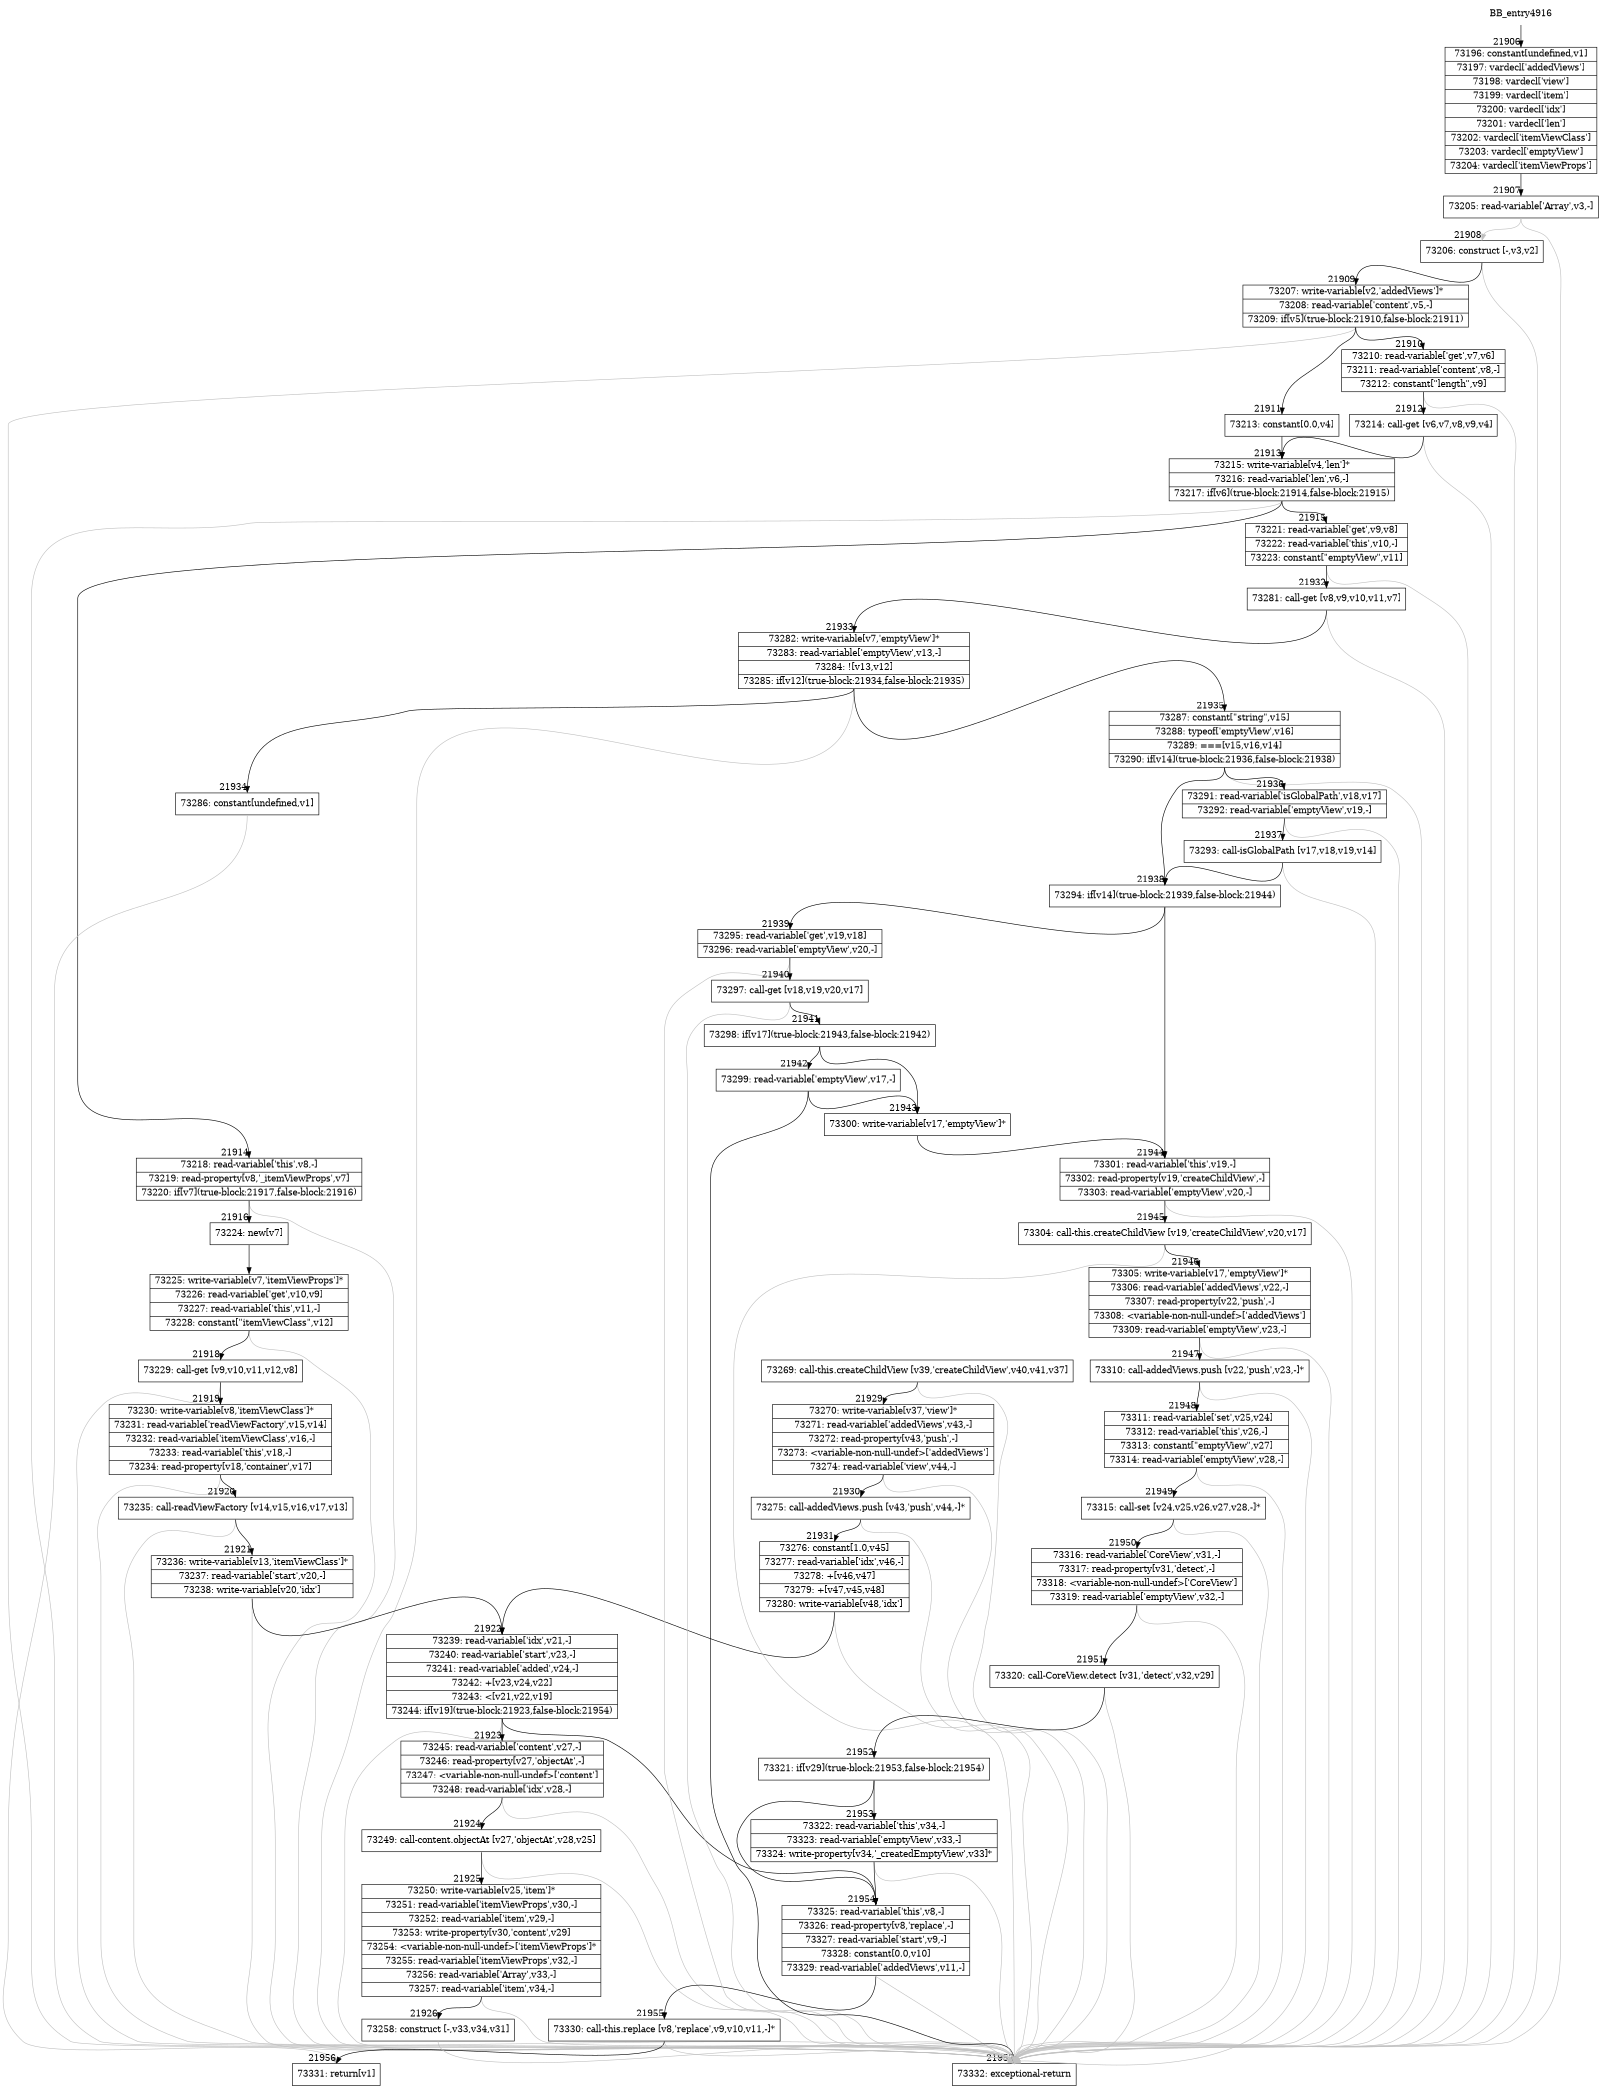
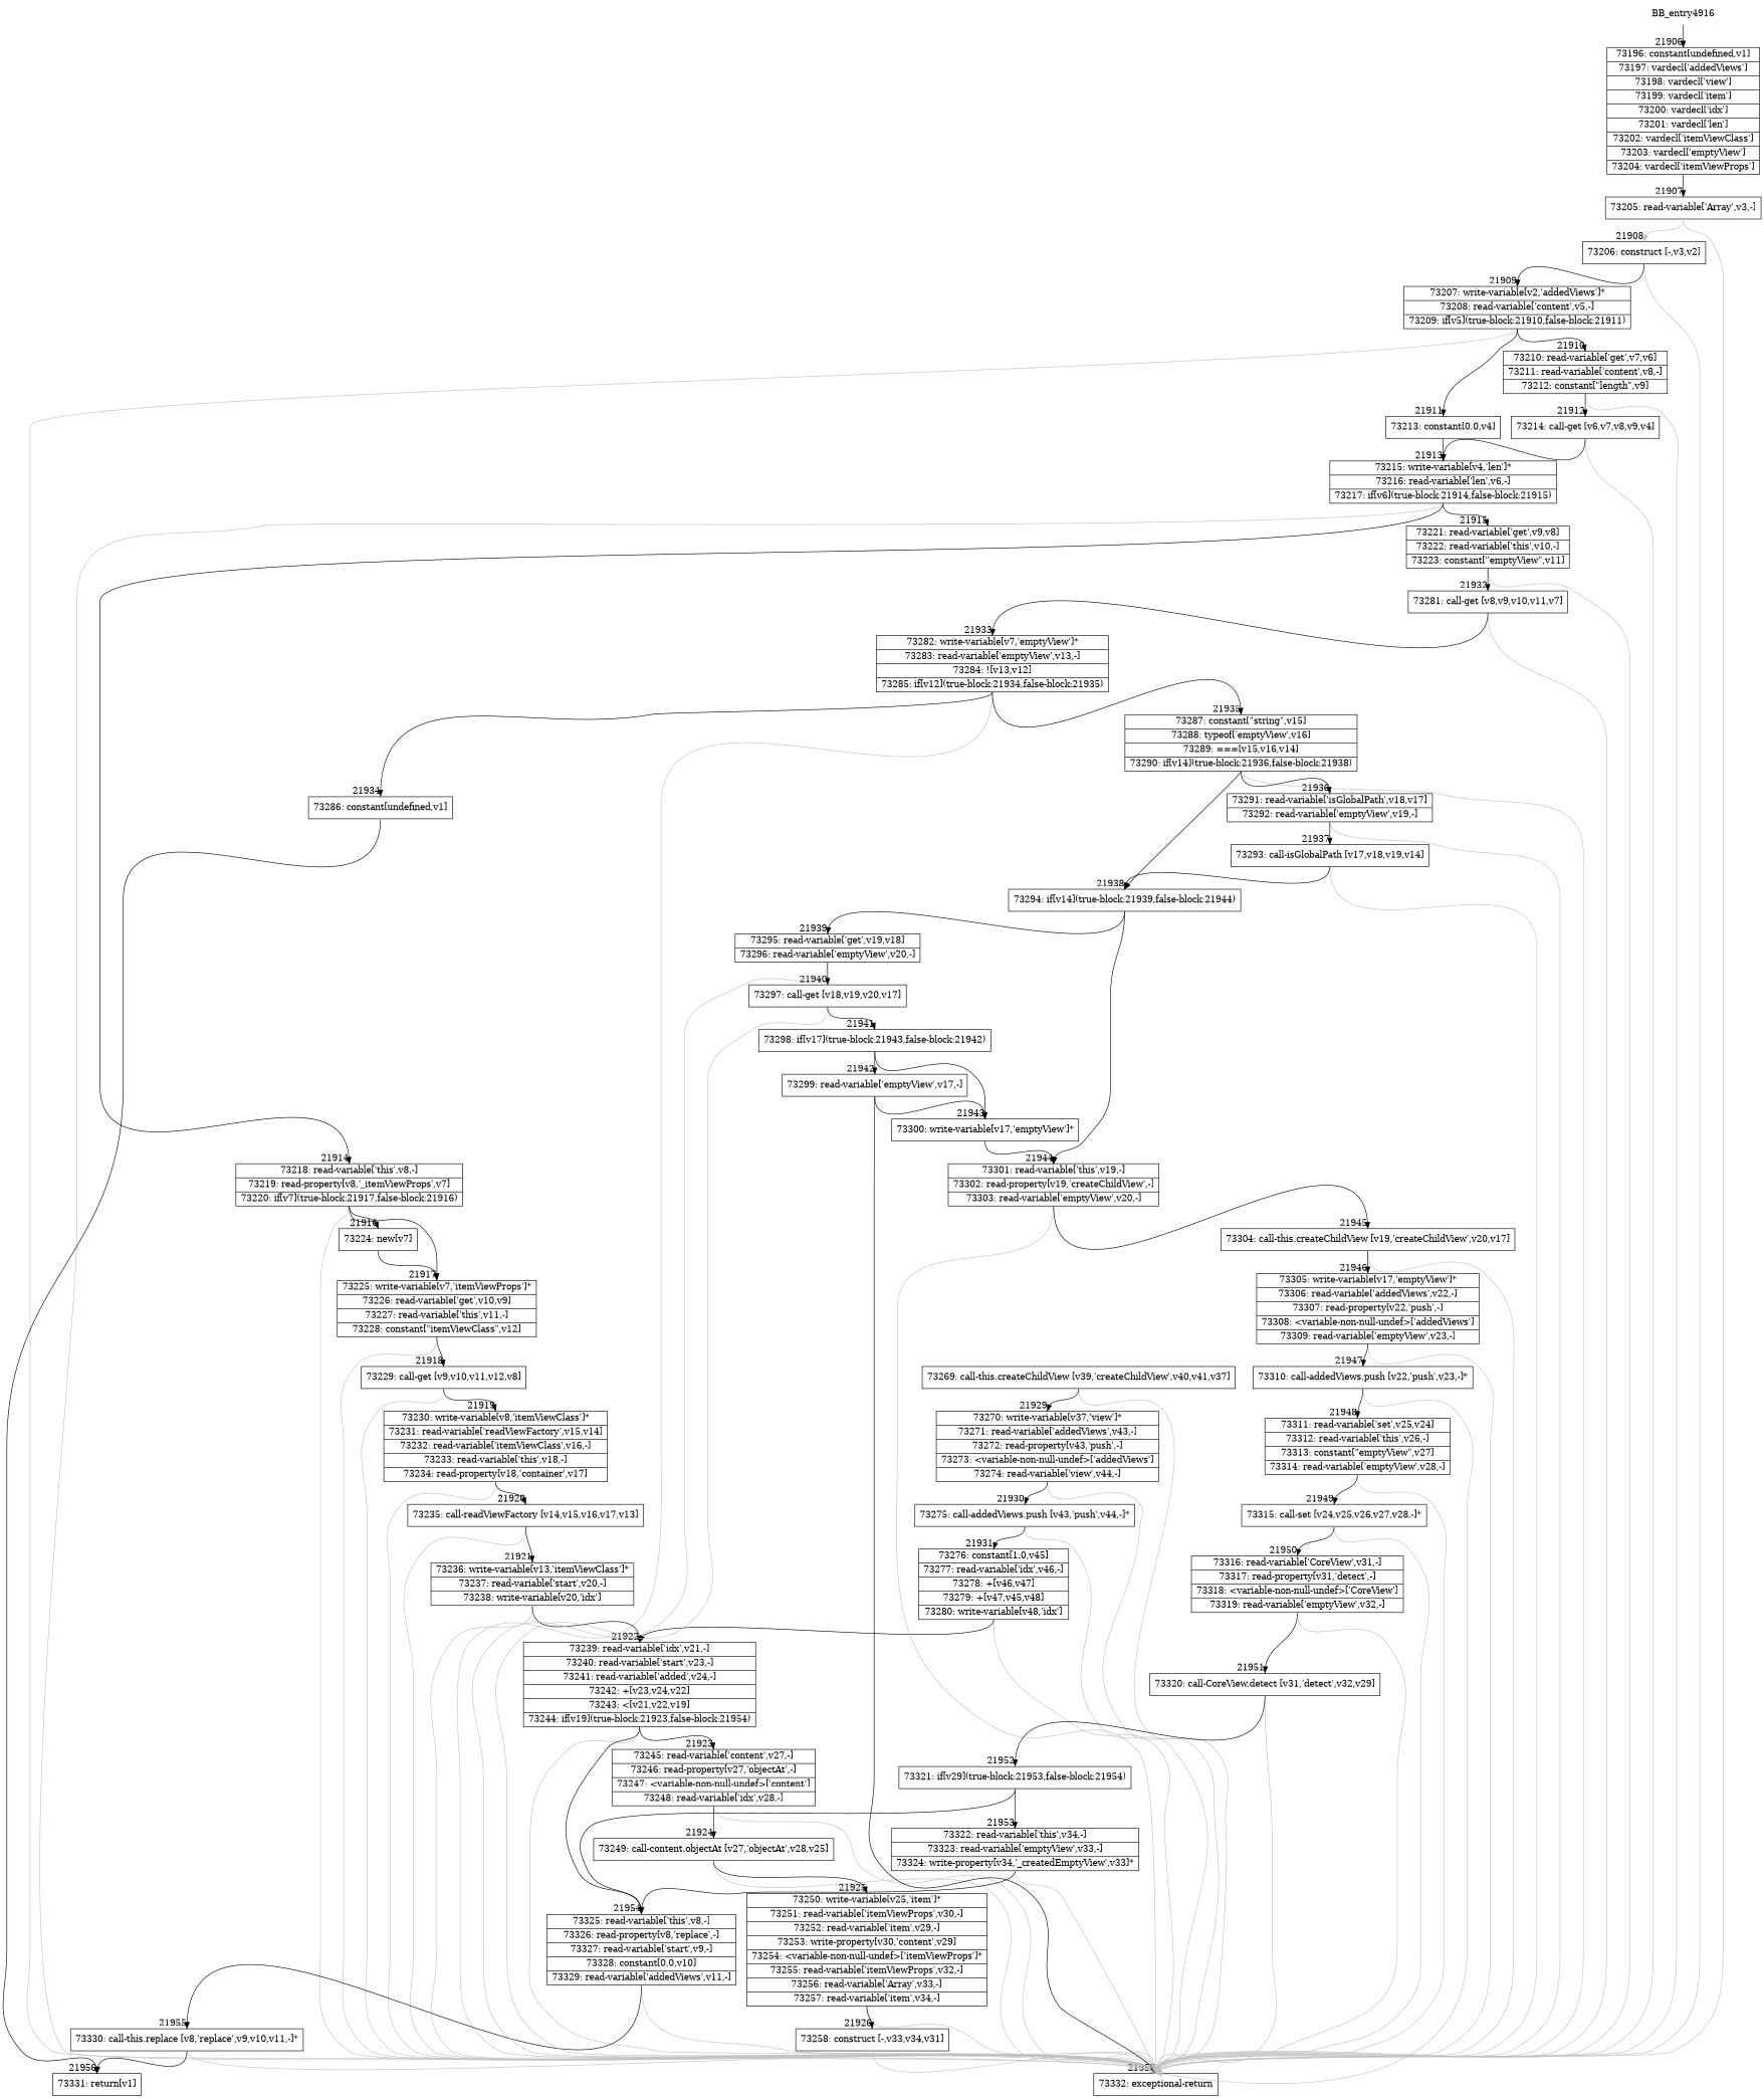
  digraph {
    rankdir=TD
    node [shape=record]
    edge [headport=n tailport=s]
    n1 [label=BB_entry4916 shape=none]
    n2 [label="{73196: constant[undefined,v1]|73197: vardecl['addedViews']|73198: vardecl['view']|73199: vardecl['item']|73200: vardecl['idx']|73201: vardecl['len']|73202: vardecl['itemViewClass']|73203: vardecl['emptyView']|73204: vardecl['itemViewProps']}"]
    n3 [label="{73205: read-variable['Array',v3,-]}"]
    n4 [label="{73206: construct [-,v3,v2]}"]
    n5 [label="{73332: exceptional-return}"]
    n6 [label="{73207: write-variable[v2,'addedViews']*|73208: read-variable['content',v5,-]|73209: if[v5](true-block:21910,false-block:21911)}"]
    n7 [label="{73210: read-variable['get',v7,v6]|73211: read-variable['content',v8,-]|73212: constant[\"length\",v9]}"]
    n8 [label="{73213: constant[0.0,v4]}"]
    n9 [label="{73214: call-get [v6,v7,v8,v9,v4]}"]
    n10 [label="{73215: write-variable[v4,'len']*|73216: read-variable['len',v6,-]|73217: if[v6](true-block:21914,false-block:21915)}"]
    n11 [label="{73218: read-variable['this',v8,-]|73219: read-property[v8,'_itemViewProps',v7]|73220: if[v7](true-block:21917,false-block:21916)}"]
    n12 [label="{73221: read-variable['get',v9,v8]|73222: read-variable['this',v10,-]|73223: constant[\"emptyView\",v11]}"]
    n13 [label="{73225: write-variable[v7,'itemViewProps']*|73226: read-variable['get',v10,v9]|73227: read-variable['this',v11,-]|73228: constant[\"itemViewClass\",v12]}"]
    n14 [label="{73224: new[v7]}"]
    n15 [label="{73281: call-get [v8,v9,v10,v11,v7]}"]
    n16 [label="{73229: call-get [v9,v10,v11,v12,v8]}"]
    n17 [label="{73282: write-variable[v7,'emptyView']*|73283: read-variable['emptyView',v13,-]|73284: ![v13,v12]|73285: if[v12](true-block:21934,false-block:21935)}"]
    n18 [label="{73230: write-variable[v8,'itemViewClass']*|73231: read-variable['readViewFactory',v15,v14]|73232: read-variable['itemViewClass',v16,-]|73233: read-variable['this',v18,-]|73234: read-property[v18,'container',v17]}"]
    n19 [label="{73286: constant[undefined,v1]}"]
    n20 [label="{73287: constant[\"string\",v15]|73288: typeof['emptyView',v16]|73289: ===[v15,v16,v14]|73290: if[v14](true-block:21936,false-block:21938)}"]
    n21 [label="{73235: call-readViewFactory [v14,v15,v16,v17,v13]}"]
    n22 [label="{73236: write-variable[v13,'itemViewClass']*|73237: read-variable['start',v20,-]|73238: write-variable[v20,'idx']}"]
    n23 [label="{73239: read-variable['idx',v21,-]|73240: read-variable['start',v23,-]|73241: read-variable['added',v24,-]|73242: +[v23,v24,v22]|73243: \<[v21,v22,v19]|73244: if[v19](true-block:21923,false-block:21954)}"]
    n24 [label="{73245: read-variable['content',v27,-]|73246: read-property[v27,'objectAt',-]|73247: \<variable-non-null-undef\>['content']|73248: read-variable['idx',v28,-]}"]
    n25 [label="{73325: read-variable['this',v8,-]|73326: read-property[v8,'replace',-]|73327: read-variable['start',v9,-]|73328: constant[0.0,v10]|73329: read-variable['addedViews',v11,-]}"]
    n26 [label="{73249: call-content.objectAt [v27,'objectAt',v28,v25]}"]
    n27 [label="{73330: call-this.replace [v8,'replace',v9,v10,v11,-]*}"]
    n28 [label="{73250: write-variable[v25,'item']*|73251: read-variable['itemViewProps',v30,-]|73252: read-variable['item',v29,-]|73253: write-property[v30,'content',v29]|73254: \<variable-non-null-undef\>['itemViewProps']*|73255: read-variable['itemViewProps',v32,-]|73256: read-variable['Array',v33,-]|73257: read-variable['item',v34,-]}"]
    n29 [label="{73331: return[v1]}"]
    n30 [label="{73258: construct [-,v33,v34,v31]}"]
    n31 [label="{73269: call-this.createChildView [v39,'createChildView',v40,v41,v37]}"]
    n32 [label="{73270: write-variable[v37,'view']*|73271: read-variable['addedViews',v43,-]|73272: read-property[v43,'push',-]|73273: \<variable-non-null-undef\>['addedViews']|73274: read-variable['view',v44,-]}"]
    n33 [label="{73275: call-addedViews.push [v43,'push',v44,-]*}"]
    n34 [label="{73276: constant[1.0,v45]|73277: read-variable['idx',v46,-]|73278: +[v46,v47]|73279: +[v47,v45,v48]|73280: write-variable[v48,'idx']}"]
    n35 [label="{73294: if[v14](true-block:21939,false-block:21944)}"]
    n36 [label="{73291: read-variable['isGlobalPath',v18,v17]|73292: read-variable['emptyView',v19,-]}"]
    n37 [label="{73295: read-variable['get',v19,v18]|73296: read-variable['emptyView',v20,-]}"]
    n38 [label="{73301: read-variable['this',v19,-]|73302: read-property[v19,'createChildView',-]|73303: read-variable['emptyView',v20,-]}"]
    n39 [label="{73293: call-isGlobalPath [v17,v18,v19,v14]}"]
    n40 [label="{73297: call-get [v18,v19,v20,v17]}"]
    n41 [label="{73304: call-this.createChildView [v19,'createChildView',v20,v17]}"]
    n42 [label="{73298: if[v17](true-block:21943,false-block:21942)}"]
    n43 [label="{73305: write-variable[v17,'emptyView']*|73306: read-variable['addedViews',v22,-]|73307: read-property[v22,'push',-]|73308: \<variable-non-null-undef\>['addedViews']|73309: read-variable['emptyView',v23,-]}"]
    n44 [label="{73300: write-variable[v17,'emptyView']*}"]
    n45 [label="{73299: read-variable['emptyView',v17,-]}"]
    n46 [label="{73310: call-addedViews.push [v22,'push',v23,-]*}"]
    n47 [label="{73311: read-variable['set',v25,v24]|73312: read-variable['this',v26,-]|73313: constant[\"emptyView\",v27]|73314: read-variable['emptyView',v28,-]}"]
    n48 [label="{73315: call-set [v24,v25,v26,v27,v28,-]*}"]
    n49 [label="{73316: read-variable['CoreView',v31,-]|73317: read-property[v31,'detect',-]|73318: \<variable-non-null-undef\>['CoreView']|73319: read-variable['emptyView',v32,-]}"]
    n50 [label="{73320: call-CoreView.detect [v31,'detect',v32,v29]}"]
    n51 [label="{73321: if[v29](true-block:21953,false-block:21954)}"]
    n52 [label="{73322: read-variable['this',v34,-]|73323: read-variable['emptyView',v33,-]|73324: write-property[v34,'_createdEmptyView',v33]*}"]
    n1 -> n2 [headlabel="    21906"]
    n2 -> n3 [headlabel="      21907"]
    n3 -> n4 [color=gray headlabel="      21908"]
    n3 -> n5 [color=gray headlabel="      21957"]
    n4 -> n5 [color=gray]
    n4 -> n6 [headlabel="      21909"]
    n6 -> n5 [color=gray]
    n6 -> n7 [headlabel="      21910"]
    n6 -> n8 [headlabel="      21911"]
    n7 -> n5 [color=gray]
    n7 -> n9 [headlabel="      21912"]
    n8 -> n10 [headlabel="      21913"]
    n9 -> n5 [color=gray]
    n9 -> n10
    n10 -> n5 [color=gray]
    n10 -> n11 [headlabel="      21914"]
    n10 -> n12 [headlabel="      21915"]
    n11 -> n5 [color=gray]
+   n11 -> n13 [headlabel="      21917"]
    n11 -> n14 [headlabel="      21916"]
    n12 -> n5 [color=gray]
    n12 -> n15 [headlabel="      21932"]
    n13 -> n5 [color=gray]
    n13 -> n16 [headlabel="      21918"]
    n14 -> n13
    n15 -> n5 [color=gray]
    n15 -> n17 [headlabel="      21933"]
    n16 -> n5 [color=gray]
    n16 -> n18 [headlabel="      21919"]
    n17 -> n5 [color=gray]
    n17 -> n19 [headlabel="      21934"]
    n17 -> n20 [headlabel="      21935"]
    n18 -> n5 [color=gray]
    n18 -> n21 [headlabel="      21920"]
-   n19 -> n29 [headlabel="      21956" color=gray]
+   n19 -> n29 [headlabel="      21956"]
    n20 -> n5 [color=gray]
    n20 -> n35 [headlabel="      21938"]
    n20 -> n36 [headlabel="      21936"]
    n21 -> n5 [color=gray]
    n21 -> n22 [headlabel="      21921"]
    n22 -> n5 [color=gray]
    n22 -> n23 [headlabel="      21922"]
    n23 -> n5 [color=gray]
    n23 -> n24 [headlabel="      21923"]
    n23 -> n25 [headlabel="      21954"]
    n24 -> n5 [color=gray]
    n24 -> n26 [headlabel="      21924"]
    n25 -> n5 [color=gray]
    n25 -> n27 [headlabel="      21955"]
    n26 -> n5 [color=gray]
    n26 -> n28 [headlabel="      21925"]
    n27 -> n5 [color=gray]
    n27 -> n29
    n28 -> n5 [color=gray]
    n28 -> n30 [headlabel="      21926"]
    n30 -> n5 [color=gray]
    n31 -> n5 [color=gray]
    n31 -> n32 [headlabel="      21929"]
    n32 -> n5 [color=gray]
    n32 -> n33 [headlabel="      21930"]
    n33 -> n5 [color=gray]
    n33 -> n34 [headlabel="      21931"]
    n34 -> n5 [color=gray]
    n34 -> n23
    n35 -> n37 [headlabel="      21939"]
    n35 -> n38 [headlabel="      21944"]
    n36 -> n5 [color=gray]
    n36 -> n39 [headlabel="      21937"]
    n37 -> n5 [color=gray]
    n37 -> n40 [headlabel="      21940"]
    n38 -> n5 [color=gray]
    n38 -> n41 [headlabel="      21945"]
    n39 -> n5 [color=gray]
    n39 -> n35
    n40 -> n5 [color=gray]
    n40 -> n42 [headlabel="      21941"]
    n41 -> n5 [color=gray]
    n41 -> n43 [headlabel="      21946"]
    n42 -> n44 [headlabel="      21943"]
    n42 -> n45 [headlabel="      21942"]
    n43 -> n5 [color=gray]
    n43 -> n46 [headlabel="      21947"]
    n44 -> n38
    n45 -> n5 [color=black]
    n45 -> n44
    n46 -> n5 [color=gray]
    n46 -> n47 [headlabel="      21948"]
    n47 -> n5 [color=gray]
    n47 -> n48 [headlabel="      21949"]
    n48 -> n5 [color=gray]
    n48 -> n49 [headlabel="      21950"]
    n49 -> n5 [color=gray]
    n49 -> n50 [headlabel="      21951"]
    n50 -> n5 [color=gray]
    n50 -> n51 [headlabel="      21952"]
    n51 -> n25
    n51 -> n52 [headlabel="      21953"]
    n52 -> n5 [color=gray]
    n52 -> n25
  }
